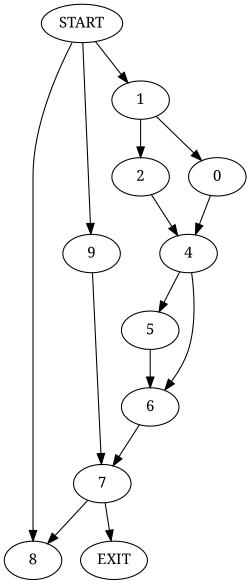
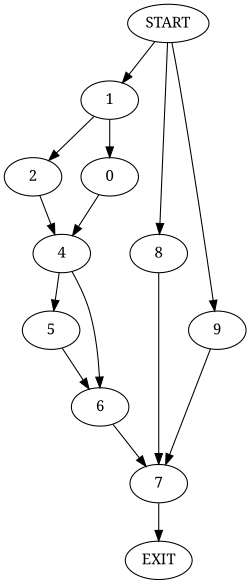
  digraph {
    fontname="Noto Serif"
    node [fontname="Noto Serif"]
    edge [fontname="Noto Serif"]
    n1 [label=START]
    1
    8
    9
    2
    n6 [label=0]
    7
    n8 [label=EXIT]
    4
    5
    6
    n1 -> 1
    n1 -> 8
    n1 -> 9
    1 -> 2
    1 -> n6
-   7 -> 8
+   8 -> 7
    9 -> 7
    2 -> 4
    n6 -> 4
    7 -> n8
    4 -> 5
    4 -> 6
    5 -> 6
    6 -> 7
  }
